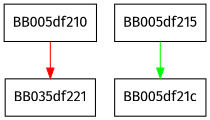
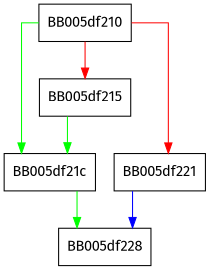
  digraph {
    fontname="Fira Sans"
    splines=ortho
    node [fontname="Fira Sans" shape=box]
    edge [color=green fontname="Fira Sans"]
    BB005df210
    BB005df21c
    BB005df215
-   BB005df221 [label=BB035df221]
+   BB005df221
+   BB005df228
+   BB005df210 -> BB005df21c
+   BB005df210 -> BB005df215 [color=red]
    BB005df210 -> BB005df221 [color=red]
+   BB005df21c -> BB005df228
    BB005df215 -> BB005df21c
+   BB005df221 -> BB005df228 [color=blue]
  }
